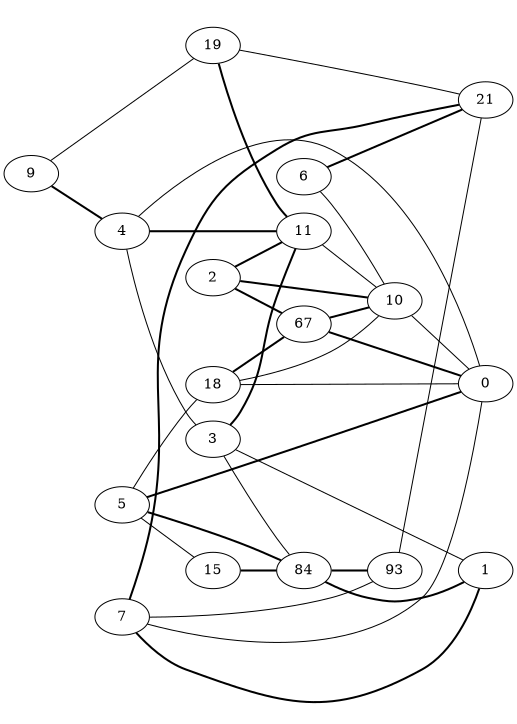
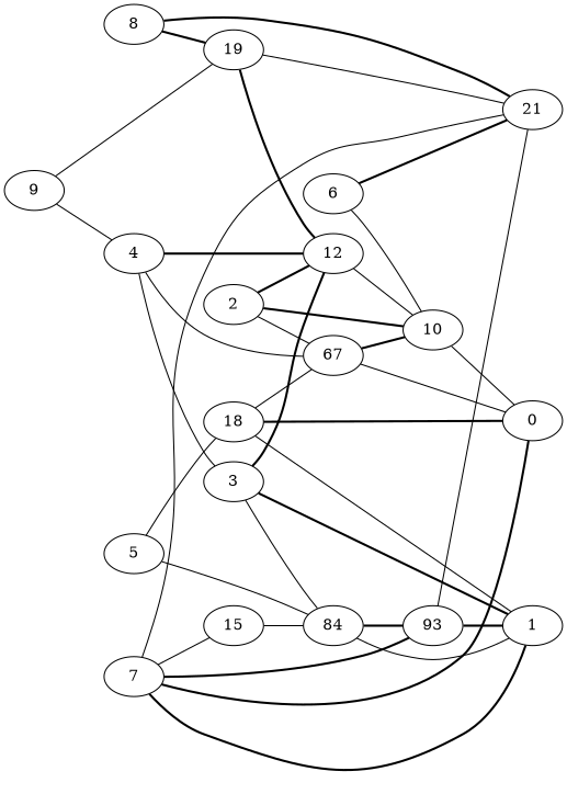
  digraph {
    rankdir=LR
    edge [color=black dir=none style=bold]
+   8
    n2 [label=21]
    19
-   12 [label=11]
+   12
    4
    0
    3
    10
    6
    2
    n11 [label=67]
    9
    5
    18
    n15 [label=84]
    1
    n17 [label=93]
    7
    15
    subgraph sub_1 {
+     8
      n2
      19
      12
      4
      0
      3
      10
      6
      2
      n11
      9
      5
      18
      n15
      1
      n17
      7
      15
    }
+   8 -> n2
+   8 -> 19
    19 -> n2 [style=solid]
    19 -> 12
    12 -> 10 [style=solid]
    4 -> 12
-   4 -> 0 [style=solid]
+   4 -> n11 [style=solid]
    4 -> 3 [style=solid]
    3 -> 12
    3 -> n15 [style=solid]
-   3 -> 1 [style=solid]
+   3 -> 1
    10 -> 0 [style=solid]
    6 -> n2
    6 -> 10 [style=solid]
    2 -> 12
    2 -> 10
-   2 -> n11
-   n11 -> 0
+   2 -> n11 [style=solid]
+   n11 -> 0 [style=solid]
    n11 -> 10
    9 -> 19 [style=solid]
-   9 -> 4
-   5 -> 0
+   9 -> 4 [style=solid]
    5 -> 18 [style=solid]
-   5 -> n15
-   18 -> 0 [style=solid]
-   18 -> n11
-   18 -> 10 [style=solid]
-   n15 -> 1
+   5 -> n15 [style=solid]
+   18 -> 0
+   18 -> n11 [style=solid]
+   18 -> 1 [style=solid]
+   n15 -> 1 [style=solid]
    n15 -> n17
    n17 -> n2 [style=solid]
-   7 -> n2
-   7 -> 0 [style=solid]
+   n17 -> 1
+   7 -> n2 [style=solid]
+   7 -> 0
    7 -> 1
-   7 -> n17 [style=solid]
-   5 -> 15 [style=solid]
-   15 -> n15
+   7 -> n17
+   7 -> 15 [style=solid]
+   15 -> n15 [style=solid]
  }
